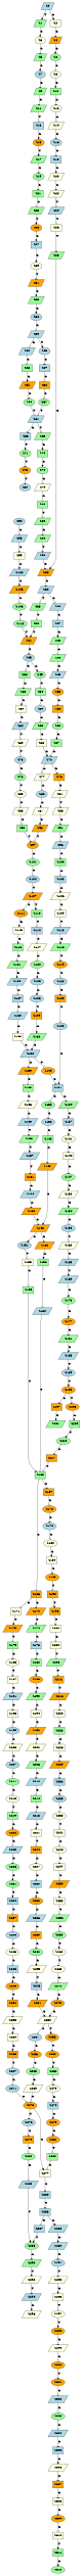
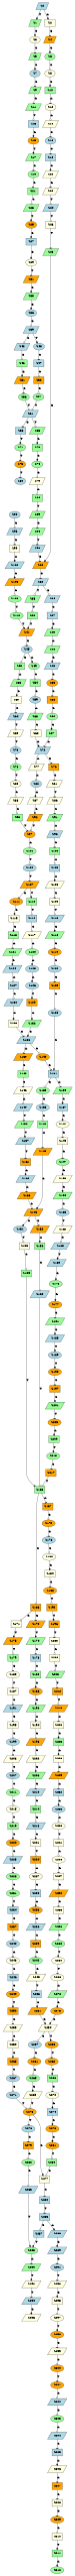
  strict digraph {
    node [fillcolor=lightblue shape=parallelogram style=filled]
    edge [arrowhead=odot]
    S1 [fillcolor=palegreen]
    S0
    S2 [fillcolor=lightyellow shape=box]
    S3 [fillcolor=lightyellow shape=ellipse]
    S4 [fillcolor=orange]
    S5 [fillcolor=palegreen]
    S6 [fillcolor=palegreen shape=ellipse]
    S7 [shape=ellipse]
    S8 [fillcolor=lightyellow shape=ellipse]
    S9 [fillcolor=palegreen]
    S10 [fillcolor=palegreen shape=box]
    S11 [fillcolor=palegreen]
    S12 [fillcolor=lightyellow shape=ellipse]
    S13 [shape=box]
    S14 [fillcolor=lightyellow]
    S15 [fillcolor=orange shape=ellipse]
    S16 [shape=ellipse]
    S17 [fillcolor=palegreen]
    S18 [shape=box]
    S19 [fillcolor=palegreen shape=ellipse]
    S20 [fillcolor=lightyellow]
    S21 [fillcolor=palegreen shape=box]
    S22 [fillcolor=lightyellow]
    S23 [fillcolor=palegreen]
    S24
    S25 [fillcolor=orange shape=ellipse]
    S26 [fillcolor=lightyellow shape=box]
    S27 [shape=box]
    S28 [fillcolor=palegreen]
    S29 [fillcolor=lightyellow shape=ellipse]
    S30 [fillcolor=orange]
    S31 [fillcolor=orange]
    S32
    S33 [fillcolor=palegreen]
    S34
    S35 [fillcolor=palegreen]
    S36 [shape=ellipse]
    S37 [shape=box]
    S38 [fillcolor=palegreen shape=box]
    S39
    S40 [fillcolor=palegreen]
    S41 [fillcolor=orange]
    S42
    S43 [shape=ellipse]
    S44 [fillcolor=palegreen]
    S45 [shape=ellipse]
    S46 [fillcolor=palegreen shape=box]
    S47 [shape=box]
    S48
    S49 [fillcolor=palegreen shape=ellipse]
    S50 [fillcolor=palegreen shape=box]
    S51 [fillcolor=orange]
    S52 [fillcolor=orange shape=box]
    S53 [fillcolor=orange shape=ellipse]
    S54 [fillcolor=palegreen shape=box]
    S55 [fillcolor=palegreen]
    S56 [fillcolor=palegreen shape=ellipse]
    S57 [fillcolor=palegreen shape=ellipse]
    S58 [fillcolor=orange shape=box]
    S59 [shape=ellipse]
    S60 [fillcolor=lightyellow shape=box]
    S61
    S62 [fillcolor=palegreen shape=ellipse]
    S63 [fillcolor=palegreen]
    S64
    S65 [fillcolor=palegreen]
    S66 [shape=box]
    S67 [fillcolor=palegreen shape=box]
    S68 [fillcolor=lightyellow shape=box]
    S69 [fillcolor=lightyellow]
    S70 [fillcolor=palegreen shape=box]
    S71 [fillcolor=palegreen shape=ellipse]
    S72
    S73 [shape=ellipse]
    S74 [fillcolor=palegreen shape=ellipse]
    S75 [fillcolor=orange shape=ellipse]
    S76 [fillcolor=orange shape=box]
    S77 [fillcolor=lightyellow]
    S78 [fillcolor=palegreen shape=ellipse]
    S79 [fillcolor=lightyellow]
    S80 [shape=ellipse]
    S81 [fillcolor=lightyellow]
    S82 [shape=ellipse]
    S83 [fillcolor=lightyellow shape=ellipse]
    S84 [fillcolor=palegreen shape=box]
    S86 [fillcolor=lightyellow]
    S87 [fillcolor=lightyellow]
    S88 [fillcolor=lightyellow]
    S89 [fillcolor=palegreen]
    S91 [fillcolor=palegreen]
    S92 [fillcolor=orange]
    S93 [fillcolor=palegreen shape=box]
    S94 [fillcolor=palegreen]
    S90 [shape=ellipse]
    S95
    S96
    S97 [fillcolor=orange shape=ellipse]
    S98
    S99 [fillcolor=lightyellow shape=box]
    S100 [fillcolor=palegreen shape=box]
    S101 [fillcolor=palegreen shape=ellipse]
    S102
    S103 [shape=box]
    S104 [shape=ellipse]
    S105 [fillcolor=orange]
    S106 [fillcolor=lightyellow]
    S107 [fillcolor=orange]
    S108 [fillcolor=palegreen shape=ellipse]
    S109 [fillcolor=lightyellow shape=box]
    S110 [fillcolor=palegreen shape=box]
    S111 [fillcolor=orange shape=ellipse]
    S112 [fillcolor=palegreen shape=ellipse]
    S113
    S114 [shape=box]
    S115 [fillcolor=lightyellow shape=box]
    S116 [fillcolor=palegreen]
    S117 [fillcolor=lightyellow]
    S118 [fillcolor=palegreen shape=box]
    S119 [fillcolor=orange shape=ellipse]
    S120 [fillcolor=palegreen shape=ellipse]
    S121 [fillcolor=palegreen]
    S122 [shape=ellipse]
    S123 [shape=ellipse]
    S124
    S125 [fillcolor=orange shape=box]
    S126 [shape=ellipse]
    S127 [shape=box]
    S128 [shape=ellipse]
    S129 [fillcolor=orange shape=box]
    S130
    S131 [shape=box]
    S132 [fillcolor=palegreen]
    S133 [fillcolor=lightyellow shape=box]
    S134 [fillcolor=palegreen]
    S135 [fillcolor=palegreen shape=ellipse]
    S136
    S137 [shape=box]
    S138 [shape=ellipse]
    S139 [fillcolor=orange]
    S140 [fillcolor=orange shape=ellipse]
    S141 [fillcolor=lightyellow shape=ellipse]
    S142 [fillcolor=palegreen shape=box]
    S143 [fillcolor=palegreen shape=box]
    S144 [fillcolor=lightyellow shape=box]
    S145 [fillcolor=orange]
    S146 [fillcolor=lightyellow]
    S147 [fillcolor=palegreen shape=ellipse]
    S148 [fillcolor=orange]
    S149
    S150 [fillcolor=lightyellow]
    S151 [shape=ellipse]
    S152 [fillcolor=orange]
    S153 [fillcolor=palegreen]
    S154 [fillcolor=palegreen]
    S155 [fillcolor=lightyellow shape=box]
    S156 [fillcolor=palegreen shape=box]
    S157
    S158 [shape=ellipse]
    S159 [fillcolor=palegreen shape=box]
    S160
    S161 [fillcolor=orange shape=box]
    S162 [fillcolor=lightyellow]
    S163 [fillcolor=palegreen shape=box]
    S164
    S165
    S166 [fillcolor=orange shape=box]
    S167 [fillcolor=orange shape=box]
    S168 [fillcolor=orange]
    S169
    S170 [fillcolor=orange]
    S171 [fillcolor=lightyellow shape=box]
    S172 [fillcolor=orange shape=ellipse]
    S173 [fillcolor=palegreen shape=ellipse]
    S174 [fillcolor=palegreen]
    S175 [fillcolor=orange]
    S176 [shape=ellipse]
    S177 [fillcolor=orange shape=ellipse]
    S178 [shape=box]
    S179 [fillcolor=palegreen shape=box]
    S180 [fillcolor=lightyellow shape=ellipse]
    S181 [fillcolor=palegreen]
    S182 [fillcolor=palegreen shape=box]
    S183 [fillcolor=lightyellow shape=ellipse]
    S184 [fillcolor=lightyellow shape=box]
    S185
    S186 [fillcolor=orange shape=ellipse]
    S187 [fillcolor=lightyellow shape=box]
    S188 [fillcolor=orange shape=ellipse]
    S189 [shape=ellipse]
    S190 [fillcolor=palegreen]
    S191
    S192 [fillcolor=orange shape=box]
    S193 [fillcolor=orange shape=ellipse]
    S194 [fillcolor=lightyellow shape=box]
    S195 [fillcolor=lightyellow shape=box]
    S196 [fillcolor=orange shape=box]
    S197 [fillcolor=orange shape=box]
    S198 [fillcolor=orange]
    S199 [shape=ellipse]
    S200 [fillcolor=lightyellow shape=box]
    S201 [fillcolor=palegreen]
    S202 [fillcolor=lightyellow]
    S203 [fillcolor=lightyellow]
    S204 [fillcolor=lightyellow shape=box]
    S205 [fillcolor=orange shape=ellipse]
    S206 [fillcolor=palegreen]
    S207 [shape=ellipse]
    S208 [fillcolor=palegreen]
    S209 [fillcolor=palegreen shape=box]
    S210
    S211 [fillcolor=palegreen shape=ellipse]
    S212 [fillcolor=orange shape=box]
    S213 [fillcolor=palegreen shape=ellipse]
    S214 [fillcolor=palegreen shape=box]
    S215 [fillcolor=lightyellow shape=ellipse]
    S216 [fillcolor=orange]
    S217 [fillcolor=orange shape=box]
    S218
    S219 [fillcolor=palegreen shape=box]
    S220 [fillcolor=lightyellow shape=box]
    S221 [fillcolor=lightyellow shape=box]
    S222 [fillcolor=orange shape=ellipse]
    S223 [fillcolor=palegreen shape=box]
    S224 [fillcolor=orange shape=box]
    S225
    S226 [fillcolor=lightyellow shape=box]
    S227 [fillcolor=lightyellow shape=ellipse]
    S228 [fillcolor=palegreen shape=ellipse]
    S229 [fillcolor=orange]
    S230 [shape=box]
    S231 [fillcolor=palegreen shape=ellipse]
    S232 [shape=box]
    S233 [fillcolor=orange shape=ellipse]
    S234 [shape=box]
    S235 [shape=ellipse]
    S236
    S237 [fillcolor=orange shape=box]
    S238 [fillcolor=lightyellow shape=ellipse]
    S239 [fillcolor=orange shape=box]
    S240 [shape=ellipse]
    S241 [fillcolor=lightyellow shape=box]
    S242 [fillcolor=palegreen shape=ellipse]
    S243 [fillcolor=lightyellow shape=ellipse]
    S244 [fillcolor=lightyellow shape=ellipse]
    S245 [fillcolor=lightyellow]
    S246 [shape=box]
    S247 [fillcolor=lightyellow shape=box]
    S248 [shape=box]
    S249 [fillcolor=orange shape=ellipse]
    S250 [fillcolor=orange]
    S251 [fillcolor=orange]
    S252 [fillcolor=orange shape=box]
    S253 [fillcolor=lightyellow shape=box]
    S254 [fillcolor=lightyellow]
    S255 [fillcolor=lightyellow]
    S256 [fillcolor=palegreen]
    S257 [shape=ellipse]
    S258 [fillcolor=orange shape=ellipse]
    S259 [fillcolor=lightyellow shape=box]
    S260 [fillcolor=palegreen shape=ellipse]
    S261 [fillcolor=orange shape=ellipse]
    S262 [fillcolor=orange shape=ellipse]
    S263 [fillcolor=orange shape=box]
    S264 [fillcolor=lightyellow shape=ellipse]
    S265 [fillcolor=palegreen shape=ellipse]
    S266 [fillcolor=palegreen shape=box]
    S267 [shape=ellipse]
    S268 [fillcolor=lightyellow shape=ellipse]
    S269 [fillcolor=lightyellow]
    S270 [fillcolor=lightyellow shape=ellipse]
    S271 [shape=ellipse]
    S272 [fillcolor=palegreen]
    S273 [fillcolor=orange shape=ellipse]
    S274 [shape=box]
    S275 [fillcolor=orange shape=ellipse]
    S276 [shape=ellipse]
    S277 [fillcolor=lightyellow shape=box]
    S278 [fillcolor=orange shape=ellipse]
    S279 [fillcolor=orange shape=box]
    S280 [shape=box]
    S281 [fillcolor=orange shape=ellipse]
    S282 [fillcolor=palegreen shape=ellipse]
    S283 [shape=box]
    S284 [fillcolor=palegreen shape=box]
    S285
    S286
    S287 [shape=box]
    S288 [fillcolor=palegreen shape=ellipse]
    S289
    S290 [fillcolor=palegreen]
    S291 [shape=ellipse]
    S292 [fillcolor=lightyellow]
    S293 [fillcolor=lightyellow]
    S294
    S295 [fillcolor=lightyellow shape=box]
    S296 [fillcolor=lightyellow]
    S297 [fillcolor=lightyellow shape=ellipse]
    S298 [fillcolor=orange shape=ellipse]
    S299 [fillcolor=lightyellow]
    S300 [fillcolor=orange shape=ellipse]
    S301 [fillcolor=orange shape=ellipse]
    S302
    S303 [fillcolor=palegreen shape=ellipse]
    S304
    S305 [shape=box]
    S306 [fillcolor=lightyellow]
    S307 [fillcolor=orange shape=box]
    S308 [fillcolor=lightyellow shape=box]
    S309 [fillcolor=orange shape=ellipse]
    S310 [fillcolor=lightyellow shape=box]
    S311 [fillcolor=palegreen shape=box]
    S312 [fillcolor=palegreen shape=ellipse]
    S1 -> S3 [arrowhead=diamond label=C]
    S0 -> S1 [arrowhead=diamond label=T]
    S0 -> S2 [arrowhead=diamond label=A]
    S2 -> S4 [arrowhead=tee label=G]
    S3 -> S5 [arrowhead=tee label=C]
    S4 -> S6 [arrowhead=diamond label=G]
    S5 -> S7 [arrowhead=diamond label=C]
    S6 -> S8 [label=C]
    S7 -> S9 [arrowhead=tee label=G]
    S8 -> S10 [arrowhead=diamond label=G]
    S9 -> S11 [arrowhead=tee label=G]
    S10 -> S12 [arrowhead=tee label=A]
    S11 -> S13 [label=T]
    S12 -> S14 [label=A]
    S13 -> S15 [arrowhead=diamond label=G]
    S14 -> S16 [arrowhead=tee label=C]
    S15 -> S17 [arrowhead=diamond label=T]
    S16 -> S18 [arrowhead=tee label=C]
    S17 -> S19 [arrowhead=tee label=C]
    S18 -> S20 [arrowhead=diamond label=C]
    S19 -> S21 [arrowhead=tee label=C]
    S20 -> S22 [arrowhead=tee label=G]
    S21 -> S23 [label=C]
    S22 -> S24 [label=T]
    S23 -> S25 [arrowhead=diamond label=T]
    S24 -> S26 [label=T]
    S25 -> S27 [arrowhead=diamond label=C]
    S26 -> S28 [arrowhead=tee label=T]
    S27 -> S29 [arrowhead=diamond label=G]
    S28 -> S30 [arrowhead=diamond label=G]
    S29 -> S31 [arrowhead=tee label=T]
    S30 -> S32 [arrowhead=tee label=C]
    S31 -> S33 [arrowhead=diamond label=C]
    S32 -> S34 [label=G]
    S32 -> S35 [label=T]
    S33 -> S36 [arrowhead=diamond label=G]
    S34 -> S37 [label=C]
    S35 -> S38 [label=T]
    S36 -> S39 [label=G]
    S37 -> S40 [arrowhead=diamond label=G]
    S38 -> S41 [arrowhead=diamond label=T]
    S39 -> S42 [label=G]
    S39 -> S43 [arrowhead=diamond label=T]
    S40 -> S44 [label=A]
    S41 -> S45 [arrowhead=tee label=G]
    S42 -> S46 [label=C]
    S43 -> S47 [arrowhead=tee label=C]
    S44 -> S48 [arrowhead=diamond label=G]
    S45 -> S49 [arrowhead=diamond label=A]
    S45 -> S50 [label=G]
    S46 -> S51 [arrowhead=diamond label=G]
    S47 -> S52 [label=C]
    S48 -> S53 [arrowhead=tee label=C]
    S49 -> S54 [label=C]
    S50 -> S55 [arrowhead=tee label=A]
    S51 -> S56 [arrowhead=tee label=C]
    S52 -> S57 [label=C]
    S53 -> S58 [arrowhead=tee label=C]
    S54 -> S59 [label=G]
    S55 -> S60 [arrowhead=diamond label=C]
    S56 -> S61 [label=T]
    S57 -> S61 [label=T]
    S58 -> S62 [label=G]
    S59 -> S63 [label=A]
    S60 -> S64 [arrowhead=tee label=C]
    S61 -> S65 [label=T]
    S61 -> S66 [arrowhead=tee label=G]
    S62 -> S67 [arrowhead=diamond label=G]
    S63 -> S68 [arrowhead=tee label=G]
    S64 -> S69 [label=T]
    S65 -> S70 [arrowhead=diamond label=G]
    S66 -> S71 [arrowhead=diamond label=T]
    S67 -> S72 [arrowhead=tee label=A]
    S68 -> S72 [arrowhead=diamond label=A]
    S69 -> S73 [label=T]
    S70 -> S74 [arrowhead=diamond label=C]
    S71 -> S75 [arrowhead=tee label=T]
    S72 -> S76 [arrowhead=tee label=G]
    S72 -> S77 [label=A]
    S73 -> S78 [label=G]
    S74 -> S79 [label=G]
    S75 -> S80 [arrowhead=tee label=T]
    S76 -> S81 [arrowhead=tee label=G]
    S77 -> S82 [label=A]
    S78 -> S83 [arrowhead=tee label=T]
    S79 -> S84 [label=A]
    S81 -> S86 [arrowhead=tee label=T]
    S82 -> S87 [arrowhead=diamond label=A]
    S83 -> S88 [label=C]
    S84 -> S89 [label=T]
    S86 -> S91 [arrowhead=tee label=C]
    S87 -> S92 [arrowhead=diamond label=C]
    S88 -> S93 [label=C]
    S89 -> S94 [arrowhead=tee label=G]
    S91 -> S96 [label=A]
    S92 -> S97 [label=T]
    S93 -> S97 [arrowhead=tee label=T]
    S94 -> S98 [arrowhead=tee label=T]
    S90 -> S95 [label=G]
    S95 -> S99 [arrowhead=tee label=G]
    S96 -> S100 [arrowhead=tee label=C]
    S97 -> S101 [label=A]
    S98 -> S30 [arrowhead=tee label=G]
    S99 -> S102 [arrowhead=diamond label=A]
    S100 -> S103 [label=A]
    S101 -> S104 [label=T]
    S102 -> S105 [arrowhead=diamond label=C]
    S103 -> S106 [arrowhead=diamond label=A]
    S104 -> S107 [arrowhead=tee label=T]
    S105 -> S108 [label=C]
    S106 -> S109 [arrowhead=tee label=G]
    S107 -> S110 [arrowhead=diamond label=T]
    S107 -> S111 [arrowhead=tee label=G]
    S108 -> S112 [label=T]
    S109 -> S113 [label=T]
    S110 -> S114 [label=T]
    S111 -> S115 [arrowhead=diamond label=G]
    S112 -> S41 [arrowhead=diamond label=T]
    S113 -> S116 [arrowhead=diamond label=G]
    S114 -> S117 [label=C]
    S115 -> S118 [arrowhead=diamond label=G]
    S116 -> S119 [arrowhead=tee label=G]
    S117 -> S120 [label=A]
    S118 -> S121 [arrowhead=tee label=A]
    S119 -> S122 [label=C]
    S120 -> S123 [arrowhead=diamond label=A]
    S121 -> S124 [arrowhead=diamond label=G]
    S122 -> S125 [arrowhead=tee label=G]
    S123 -> S126 [arrowhead=diamond label=A]
    S124 -> S127 [label=A]
    S125 -> S128 [label=C]
    S126 -> S129 [arrowhead=diamond label=T]
    S127 -> S130 [label=C]
    S128 -> S131 [arrowhead=diamond label=C]
    S129 -> S132 [arrowhead=diamond label=A]
    S130 -> S133 [arrowhead=diamond label=A]
    S131 -> S134 [arrowhead=tee label=A]
    S131 -> S135 [label=G]
    S132 -> S136 [arrowhead=diamond label=C]
    S133 -> S136 [arrowhead=tee label=C]
    S134 -> S137 [arrowhead=diamond label=C]
    S135 -> S138 [arrowhead=tee label=G]
    S136 -> S139 [arrowhead=tee label=A]
    S136 -> S140 [label=C]
    S137 -> S141 [arrowhead=diamond label=C]
    S138 -> S142 [label=C]
    S139 -> S143 [label=C]
    S140 -> S131 [arrowhead=tee label=C]
    S141 -> S144 [arrowhead=tee label=G]
    S142 -> S145 [arrowhead=tee label=A]
    S143 -> S146 [arrowhead=tee label=C]
    S144 -> S147 [arrowhead=tee label=G]
    S145 -> S148 [arrowhead=diamond label=C]
    S146 -> S149 [label=A]
    S147 -> S150 [arrowhead=diamond label=G]
    S148 -> S151 [arrowhead=diamond label=C]
    S148 -> S152 [arrowhead=tee label=G]
    S149 -> S153 [arrowhead=tee label=T]
    S150 -> S154 [arrowhead=diamond label=G]
    S151 -> S155 [label=T]
    S152 -> S156 [arrowhead=diamond label=A]
    S153 -> S157 [arrowhead=diamond label=T]
    S154 -> S158 [label=C]
    S155 -> S159 [label=C]
    S156 -> S160 [label=C]
    S157 -> S161 [arrowhead=tee label=T]
    S158 -> S162 [label=T]
    S159 -> S163 [arrowhead=tee label=T]
    S160 -> S163 [label=T]
    S161 -> S164 [arrowhead=diamond label=A]
    S162 -> S165 [label=C]
    S163 -> S166 [label=C]
    S163 -> S167 [arrowhead=tee label=A]
    S164 -> S168 [arrowhead=tee label=A]
    S165 -> S169 [arrowhead=diamond label=T]
    S166 -> S170 [arrowhead=tee label=G]
    S166 -> S171 [label=C]
    S167 -> S172 [label=G]
    S168 -> S148 [arrowhead=tee label=C]
    S169 -> S173 [arrowhead=diamond label=G]
    S170 -> S174 [arrowhead=diamond label=T]
    S171 -> S175 [arrowhead=diamond label=T]
    S172 -> S176 [arrowhead=tee label=C]
    S173 -> S177 [arrowhead=diamond label=G]
    S174 -> S178 [arrowhead=tee label=C]
    S175 -> S179 [label=T]
    S176 -> S180 [label=C]
    S177 -> S181 [arrowhead=tee label=G]
    S178 -> S182 [arrowhead=tee label=C]
    S179 -> S183 [arrowhead=tee label=G]
    S180 -> S184 [arrowhead=diamond label=G]
    S181 -> S185 [arrowhead=diamond label=G]
    S182 -> S186 [arrowhead=diamond label=C]
    S183 -> S187 [arrowhead=tee label=T]
    S184 -> S188 [arrowhead=tee label=C]
    S185 -> S189 [arrowhead=diamond label=T]
    S186 -> S190 [arrowhead=diamond label=C]
    S187 -> S191 [arrowhead=tee label=C]
    S188 -> S192 [label=T]
    S189 -> S193 [arrowhead=diamond label=T]
    S190 -> S194 [arrowhead=diamond label=A]
    S191 -> S195 [arrowhead=tee label=G]
    S192 -> S196 [arrowhead=diamond label=T]
    S193 -> S197 [arrowhead=tee label=C]
    S194 -> S198 [label=G]
    S195 -> S199 [label=G]
    S196 -> S200 [arrowhead=tee label=T]
    S197 -> S201 [arrowhead=diamond label=G]
    S198 -> S202 [label=C]
    S199 -> S203 [arrowhead=tee label=A]
    S200 -> S204 [label=G]
-   S193 -> S205 [arrowhead=tee label=T]
+   S201 -> S205 [arrowhead=tee label=T]
    S202 -> S206 [arrowhead=diamond label=G]
    S203 -> S207 [arrowhead=diamond label=C]
    S204 -> S208 [label=T]
    S205 -> S209 [arrowhead=diamond label=A]
    S206 -> S210 [arrowhead=tee label=G]
    S207 -> S211 [label=C]
    S208 -> S212 [arrowhead=tee label=T]
    S209 -> S213 [arrowhead=diamond label=T]
    S210 -> S214 [label=G]
    S211 -> S215 [label=G]
    S212 -> S216 [label=T]
    S213 -> S217 [arrowhead=tee label=C]
    S214 -> S218 [label=G]
    S215 -> S219 [arrowhead=tee label=T]
    S216 -> S220 [arrowhead=tee label=A]
    S217 -> S163 [label=T]
    S218 -> S221 [arrowhead=diamond label=C]
    S219 -> S222 [arrowhead=diamond label=C]
    S220 -> S223 [arrowhead=diamond label=C]
    S221 -> S224 [label=T]
    S222 -> S225 [label=G]
    S223 -> S226 [arrowhead=diamond label=A]
    S224 -> S227 [arrowhead=tee label=A]
    S225 -> S228 [arrowhead=tee label=G]
    S226 -> S229 [arrowhead=tee label=A]
    S227 -> S230 [arrowhead=tee label=G]
    S228 -> S231 [arrowhead=diamond label=C]
    S229 -> S232 [arrowhead=tee label=A]
    S230 -> S233 [arrowhead=diamond label=A]
    S231 -> S234 [arrowhead=diamond label=T]
    S232 -> S235 [arrowhead=diamond label=A]
    S233 -> S236 [label=A]
    S234 -> S237 [label=C]
    S235 -> S238 [label=A]
    S236 -> S239 [label=A]
    S237 -> S240 [label=C]
    S238 -> S241 [label=T]
    S239 -> S242 [arrowhead=tee label=C]
    S240 -> S243 [arrowhead=tee label=A]
    S241 -> S244 [label=A]
    S242 -> S245 [arrowhead=diamond label=G]
    S243 -> S246 [label=C]
    S244 -> S247 [arrowhead=tee label=G]
    S245 -> S248 [arrowhead=tee label=T]
    S246 -> S249 [arrowhead=diamond label=G]
    S247 -> S250 [label=G]
    S248 -> S251 [arrowhead=diamond label=C]
    S249 -> S252 [arrowhead=diamond label=T]
    S250 -> S253 [arrowhead=tee label=C]
    S251 -> S254 [arrowhead=diamond label=G]
    S252 -> S255 [arrowhead=tee label=G]
    S253 -> S256 [label=C]
    S254 -> S257 [label=C]
    S254 -> S258 [arrowhead=diamond label=T]
    S255 -> S259 [arrowhead=diamond label=C]
    S256 -> S260 [label=C]
    S257 -> S261 [arrowhead=tee label=G]
    S258 -> S262 [arrowhead=tee label=T]
    S259 -> S263 [arrowhead=diamond label=C]
    S260 -> S264 [arrowhead=diamond label=T]
    S261 -> S265 [label=C]
    S262 -> S266 [arrowhead=diamond label=T]
    S263 -> S267 [label=T]
    S264 -> S268 [arrowhead=tee label=T]
    S265 -> S269 [arrowhead=diamond label=G]
    S266 -> S270 [arrowhead=tee label=C]
    S267 -> S271 [label=G]
    S268 -> S272 [label=A]
    S269 -> S273 [label=T]
    S270 -> S274 [arrowhead=diamond label=G]
    S271 -> S273 [label=T]
    S272 -> S275 [arrowhead=diamond label=C]
    S273 -> S276 [arrowhead=tee label=T]
    S273 -> S277 [arrowhead=diamond label=C]
    S274 -> S278 [arrowhead=diamond label=C]
    S275 -> S254 [arrowhead=diamond label=G]
    S276 -> S279 [arrowhead=tee label=C]
    S277 -> S280 [arrowhead=tee label=C]
    S278 -> S281 [arrowhead=diamond label=C]
    S279 -> S282 [label=C]
    S280 -> S283 [arrowhead=tee label=T]
    S281 -> S284 [label=T]
    S282 -> S285 [label=G]
    S283 -> S286 [arrowhead=diamond label=A]
    S283 -> S287 [label=G]
    S284 -> S277 [label=C]
    S285 -> S288 [arrowhead=diamond label=T]
    S286 -> S289 [arrowhead=diamond label=G]
    S287 -> S288 [arrowhead=diamond label=T]
    S288 -> S290 [arrowhead=tee label=A]
    S289 -> S291 [arrowhead=tee label=G]
    S290 -> S292 [arrowhead=diamond label=T]
    S291 -> S293 [arrowhead=tee label=T]
    S292 -> S294 [arrowhead=tee label=T]
    S293 -> S295 [arrowhead=diamond label=G]
    S294 -> S296 [arrowhead=diamond label=G]
    S295 -> S297 [label=T]
    S297 -> S298 [arrowhead=diamond label=T]
    S298 -> S299 [arrowhead=tee label=G]
    S299 -> S300 [label=C]
    S300 -> S301 [arrowhead=tee label=T]
    S301 -> S302 [label=C]
    S302 -> S303 [label=G]
    S303 -> S304 [label=A]
    S304 -> S305 [arrowhead=tee label=C]
    S305 -> S306 [arrowhead=diamond label=A]
    S306 -> S307 [arrowhead=tee label=A]
    S307 -> S308 [arrowhead=tee label=C]
    S308 -> S309 [arrowhead=tee label=G]
    S309 -> S310 [label=G]
    S310 -> S311 [arrowhead=diamond label=T]
    S311 -> S312 [arrowhead=diamond label=A]
  }
